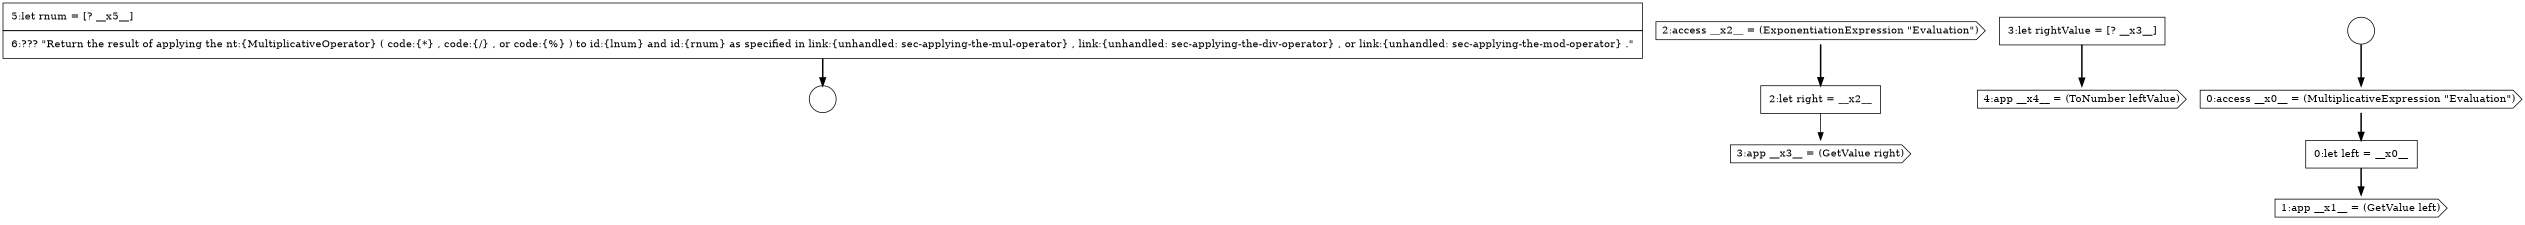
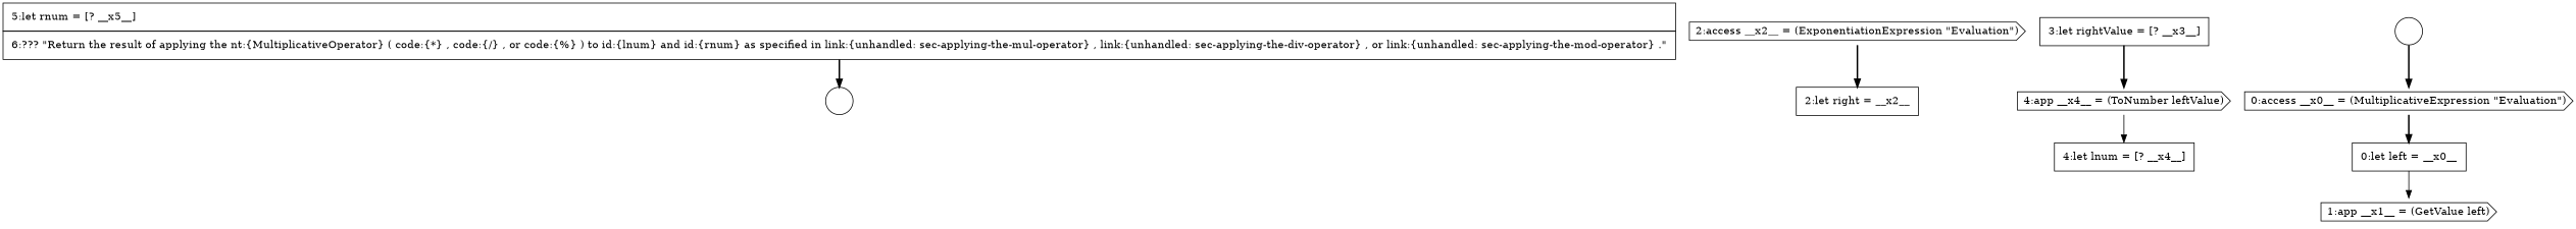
  digraph {
    node [color=black fillcolor=white shape=cds style=filled]
    edge [color=black style=bold]
    n1 [label=" " shape=circle]
    n2 [label=<<font color="black">2:access __x2__ = (ExponentiationExpression &quot;Evaluation&quot;)</font>>]
    n3 [label=<<font color="black">     <table border="0" cellborder="1" cellspacing="0" cellpadding="10">       <tr><td align="left">2:let right = __x2__</td></tr>     </table>   </font>> margin=0 shape=none]
-   n4 [label=<<font color="black">3:app __x3__ = (GetValue right)</font>>]
    n5 [label=<<font color="black">     <table border="0" cellborder="1" cellspacing="0" cellpadding="10">       <tr><td align="left">3:let rightValue = [? __x3__]</td></tr>     </table>   </font>> margin=0 shape=none]
    n6 [label=<<font color="black">4:app __x4__ = (ToNumber leftValue)</font>>]
+   n7 [label=<<font color="black">     <table border="0" cellborder="1" cellspacing="0" cellpadding="10">       <tr><td align="left">4:let lnum = [? __x4__]</td></tr>     </table>   </font>> margin=0 shape=none]
    n8 [label=<<font color="black">1:app __x1__ = (GetValue left)</font>>]
    n9 [label=<<font color="black">0:access __x0__ = (MultiplicativeExpression &quot;Evaluation&quot;)</font>>]
    n10 [label=<<font color="black">     <table border="0" cellborder="1" cellspacing="0" cellpadding="10">       <tr><td align="left">0:let left = __x0__</td></tr>     </table>   </font>> margin=0 shape=none]
    n11 [label=<<font color="black">     <table border="0" cellborder="1" cellspacing="0" cellpadding="10">       <tr><td align="left">5:let rnum = [? __x5__]</td></tr>       <tr><td align="left">6:??? &quot;Return the result of applying the nt:{MultiplicativeOperator} ( code:{*} , code:{/} , or code:{%} ) to id:{lnum} and id:{rnum} as specified in link:{unhandled: sec-applying-the-mul-operator} , link:{unhandled: sec-applying-the-div-operator} , or link:{unhandled: sec-applying-the-mod-operator} .&quot;</td></tr>     </table>   </font>> margin=0 shape=none]
    n12 [label=" " shape=circle]
    n2 -> n3
-   n3 -> n4 [style=solid]
    n5 -> n6
+   n6 -> n7 [style=solid]
    n9 -> n10
-   n10 -> n8
+   n10 -> n8 [style=solid]
    n11 -> n1
    n12 -> n9
  }
